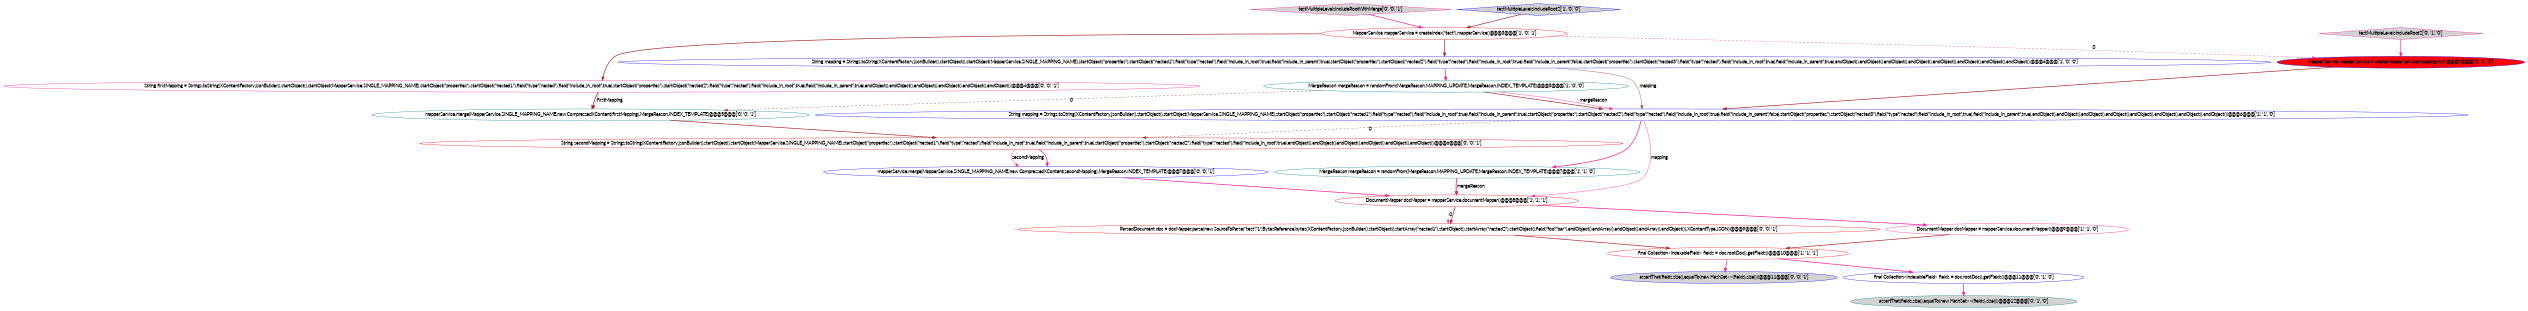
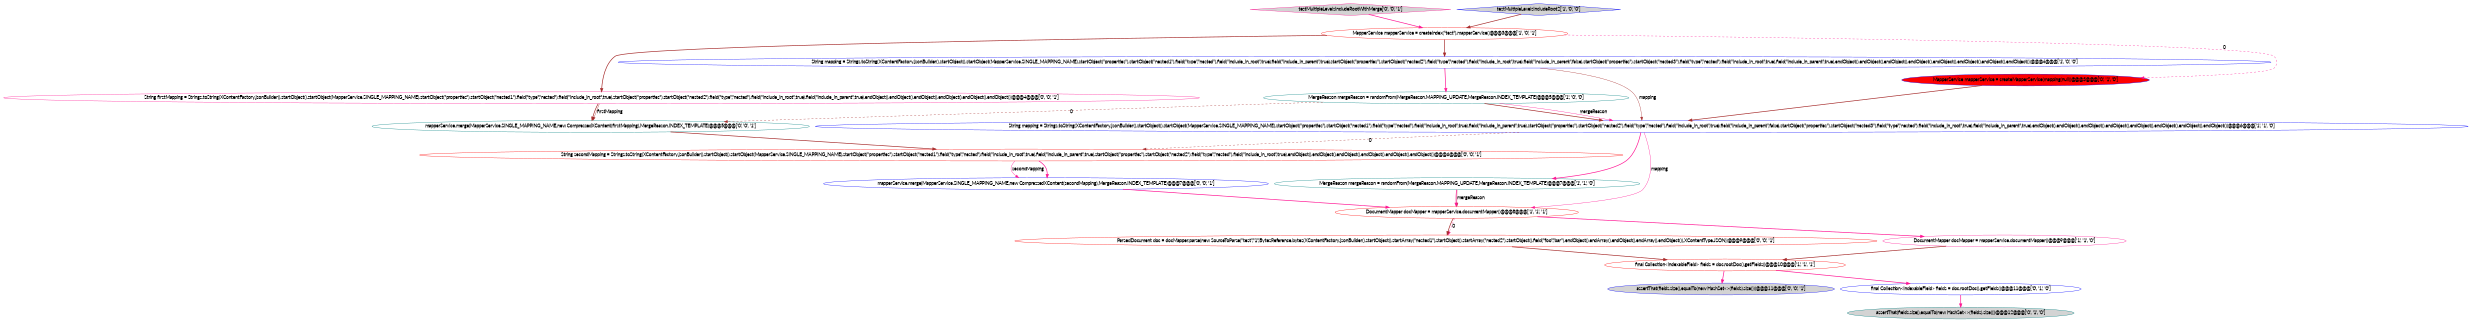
  digraph {
    fontname=Lato
    node [fillcolor=white shape=ellipse style=filled color=blue fontname=Lato]
    edge [style=bold color=deeppink fontname=Lato]
    n1 [fillcolor=red label="MapperService mapperService = createMapperService(mapping(null))@@@3@@@['0', '1', '0']"]
    n2 [label="String mapping = Strings.toString(XContentFactory.jsonBuilder().startObject().startObject(MapperService.SINGLE_MAPPING_NAME).startObject(\"properties\").startObject(\"nested1\").field(\"type\",\"nested\").field(\"include_in_root\",true).field(\"include_in_parent\",true).startObject(\"properties\").startObject(\"nested2\").field(\"type\",\"nested\").field(\"include_in_root\",true).field(\"include_in_parent\",false).startObject(\"properties\").startObject(\"nested3\").field(\"type\",\"nested\").field(\"include_in_root\",true).field(\"include_in_parent\",true).endObject().endObject().endObject().endObject().endObject().endObject().endObject().endObject())@@@6@@@['1', '1', '0']"]
    n3 [label="MergeReason mergeReason = randomFrom(MergeReason.MAPPING_UPDATE,MergeReason.INDEX_TEMPLATE)@@@5@@@['1', '0', '0']" color=teal]
    n4 [label="mapperService.merge(MapperService.SINGLE_MAPPING_NAME,new CompressedXContent(firstMapping),MergeReason.INDEX_TEMPLATE)@@@5@@@['0', '0', '1']" color=teal]
    n5 [label="ParsedDocument doc = docMapper.parse(new SourceToParse(\"test\",\"1\",BytesReference.bytes(XContentFactory.jsonBuilder().startObject().startArray(\"nested1\").startObject().startArray(\"nested2\").startObject().field(\"foo\",\"bar\").endObject().endArray().endObject().endArray().endObject()),XContentType.JSON))@@@9@@@['0', '0', '1']" color=red]
    n6 [label="final Collection<IndexableField> fields = doc.rootDoc().getFields()@@@10@@@['1', '1', '1']" color=red]
    n7 [fillcolor=lightgray label="assertThat(fields.size(),equalTo(new HashSet<>(fields).size()))@@@11@@@['0', '0', '1']"]
    n8 [label="final Collection<IndexableField> fields = doc.rootDoc().getFields()@@@11@@@['0', '1', '0']"]
    n9 [fillcolor=lightgray label="assertThat(fields.size(),equalTo(new HashSet<>(fields).size()))@@@12@@@['0', '1', '0']" color=teal]
    n10 [label="MapperService mapperService = createIndex(\"test\").mapperService()@@@3@@@['1', '0', '1']" color=red]
    n11 [label="String firstMapping = Strings.toString(XContentFactory.jsonBuilder().startObject().startObject(MapperService.SINGLE_MAPPING_NAME).startObject(\"properties\").startObject(\"nested1\").field(\"type\",\"nested\").field(\"include_in_root\",true).startObject(\"properties\").startObject(\"nested2\").field(\"type\",\"nested\").field(\"include_in_root\",true).field(\"include_in_parent\",true).endObject().endObject().endObject().endObject().endObject().endObject())@@@4@@@['0', '0', '1']" color=deeppink]
    n12 [label="String mapping = Strings.toString(XContentFactory.jsonBuilder().startObject().startObject(MapperService.SINGLE_MAPPING_NAME).startObject(\"properties\").startObject(\"nested1\").field(\"type\",\"nested\").field(\"include_in_root\",true).field(\"include_in_parent\",true).startObject(\"properties\").startObject(\"nested2\").field(\"type\",\"nested\").field(\"include_in_root\",true).field(\"include_in_parent\",false).startObject(\"properties\").startObject(\"nested3\").field(\"type\",\"nested\").field(\"include_in_root\",true).field(\"include_in_parent\",true).endObject().endObject().endObject().endObject().endObject().endObject().endObject().endObject())@@@4@@@['1', '0', '0']"]
    n13 [label="mapperService.merge(MapperService.SINGLE_MAPPING_NAME,new CompressedXContent(secondMapping),MergeReason.INDEX_TEMPLATE)@@@7@@@['0', '0', '1']"]
    n14 [label="DocumentMapper docMapper = mapperService.documentMapper()@@@8@@@['1', '1', '1']" color=red]
    n15 [label="DocumentMapper docMapper = mapperService.documentMapper()@@@9@@@['1', '1', '0']" color=deeppink]
    n16 [fillcolor=lightgray label="testMultipleLevelsIncludeRootWithMerge['0', '0', '1']" shape=diamond color=deeppink]
    n17 [label="String secondMapping = Strings.toString(XContentFactory.jsonBuilder().startObject().startObject(MapperService.SINGLE_MAPPING_NAME).startObject(\"properties\").startObject(\"nested1\").field(\"type\",\"nested\").field(\"include_in_root\",true).field(\"include_in_parent\",true).startObject(\"properties\").startObject(\"nested2\").field(\"type\",\"nested\").field(\"include_in_root\",true).endObject().endObject().endObject().endObject().endObject().endObject())@@@6@@@['0', '0', '1']" color=red]
    n18 [label="MergeReason mergeReason = randomFrom(MergeReason.MAPPING_UPDATE,MergeReason.INDEX_TEMPLATE)@@@7@@@['1', '1', '0']" color=teal]
    n19 [fillcolor=lightgray label="testMultipleLevelsIncludeRoot2['1', '0', '0']" shape=diamond]
-   n20 [fillcolor=lightgray label="testMultipleLevelsIncludeRoot2['0', '1', '0']" shape=diamond color=deeppink]
    n1 -> n2 [color=brown]
    n2 -> n14 [label=mapping style=solid]
    n2 -> n17 [label=0 style=dashed color=brown]
    n2 -> n18
    n3 -> n2 [color=brown]
    n3 -> n2 [label=mergeReason style=solid]
    n3 -> n4 [label=0 style=dashed color=brown]
    n4 -> n17 [color=brown]
    n5 -> n6 [color=brown]
    n6 -> n7
    n6 -> n8
    n8 -> n9
    n10 -> n1 [label=0 style=dashed]
    n10 -> n11 [color=brown]
    n10 -> n12 [color=brown]
    n11 -> n4 [color=brown]
    n11 -> n4 [label=firstMapping style=solid color=brown]
    n12 -> n2 [label=mapping style=solid color=brown]
    n12 -> n3
    n13 -> n14
    n14 -> n5 [label=0 style=dashed]
    n14 -> n5 [color=brown]
    n14 -> n15
    n15 -> n6 [color=brown]
    n16 -> n10
    n17 -> n13
    n17 -> n13 [label=secondMapping style=solid]
    n18 -> n14 [label=mergeReason style=solid color=brown]
    n18 -> n14
    n19 -> n10 [color=brown]
-   n20 -> n1
  }
